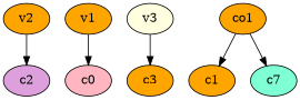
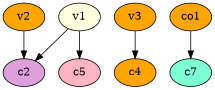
  strict digraph {
    node [fillcolor=orange style=filled]
    edge [weight=1]
    c2 [fillcolor=plum]
-   v1
-   c5 [fillcolor=lightpink label=c0]
+   v1 [fillcolor=lightyellow]
+   c5 [fillcolor=lightpink]
    v2
-   c4 [label=c3]
-   v3 [fillcolor=lightyellow]
+   c4
+   v3
    co1
-   c1
    n9 [fillcolor=aquamarine label=c7]
+   v1 -> c2
    v1 -> c5
    v2 -> c2
    v3 -> c4
-   co1 -> c1
    co1 -> n9
  }
